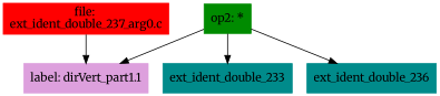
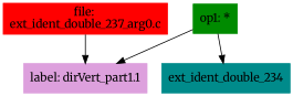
  digraph {
    fontname=Merriweather
    node [color=cyan4 fontname=Merriweather shape=box style=filled]
    edge [fontname=Merriweather]
    n1 [color=red label="file: \next_ident_double_237_arg0.c"]
    n2 [color=plum label="label: dirVert_part1.1"]
-   n3 [color=green4 label="op2: *"]
-   n4 [label=ext_ident_double_233]
-   n5 [label=ext_ident_double_236]
+   n3 [color=green4 label="op1: *"]
+   n4 [label=ext_ident_double_234]
    n1 -> n2
    n3 -> n2
    n3 -> n4
-   n3 -> n5
  }
